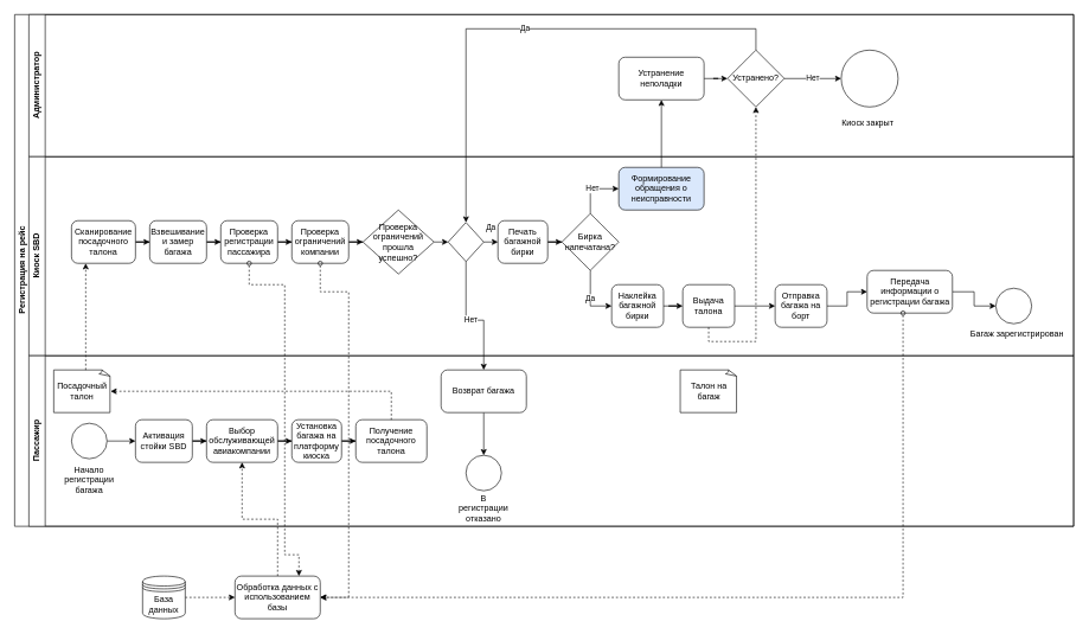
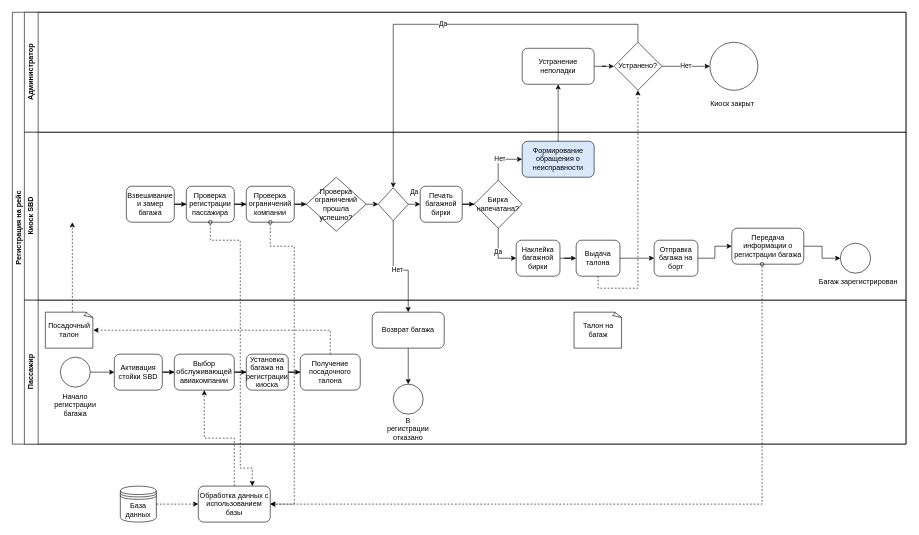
  <mxCell id="0" />
  <mxCell id="1" parent="0" />
  <mxCell id="2" value="Регистрация на рейс" style="swimlane;horizontal=0;whiteSpace=wrap;html=1;" parent="1" vertex="1"><mxGeometry y="20" width="1490" height="720" as="geometry" x="20" /></mxCell>
  <mxCell id="3" value="Администратор" style="swimlane;horizontal=0;whiteSpace=wrap;html=1;" parent="2" vertex="1"><mxGeometry x="20" width="1470" height="200" as="geometry" /></mxCell>
  <mxCell id="4" style="edgeStyle=orthogonalEdgeStyle;rounded=0;orthogonalLoop=1;jettySize=auto;html=1;entryX=0;entryY=0.5;entryDx=0;entryDy=0;" parent="3" source="5" target="7" edge="1"><mxGeometry relative="1" as="geometry" /></mxCell>
  <mxCell id="5" value="Устранение неполадки" style="rounded=1;whiteSpace=wrap;html=1;" parent="3" vertex="1"><mxGeometry x="830" y="60" width="120" height="60" as="geometry" /></mxCell>
  <mxCell id="6" value="Нет" style="edgeStyle=orthogonalEdgeStyle;rounded=0;orthogonalLoop=1;jettySize=auto;html=1;" parent="3" source="7" target="8" edge="1"><mxGeometry relative="1" as="geometry" /></mxCell>
  <mxCell id="7" value="Устранено?" style="rhombus;whiteSpace=wrap;html=1;" parent="3" vertex="1"><mxGeometry x="983" y="50" width="80" height="80" as="geometry" /></mxCell>
  <mxCell id="8" value="" style="ellipse;whiteSpace=wrap;html=1;" parent="3" vertex="1"><mxGeometry x="1143" y="50" width="80" height="80" as="geometry" /></mxCell>
  <mxCell id="9" value="Киоск SBD" style="swimlane;horizontal=0;whiteSpace=wrap;html=1;" parent="2" vertex="1"><mxGeometry x="20" y="200" width="1470" height="280" as="geometry" /></mxCell>
- <mxCell id="10" value="" style="edgeStyle=orthogonalEdgeStyle;rounded=0;orthogonalLoop=1;jettySize=auto;html=1;" parent="9" source="11" target="13" edge="1"><mxGeometry relative="1" as="geometry" /></mxCell>
- <mxCell id="11" value="Сканирование посадочного талона" style="rounded=1;whiteSpace=wrap;html=1;" parent="9" vertex="1"><mxGeometry x="60" y="90" width="90" height="60" as="geometry" /></mxCell>
  <mxCell id="12" value="" style="edgeStyle=orthogonalEdgeStyle;rounded=0;orthogonalLoop=1;jettySize=auto;html=1;" parent="9" source="13" target="15" edge="1"><mxGeometry relative="1" as="geometry" /></mxCell>
  <mxCell id="13" value="Взвешивание и замер багажа" style="whiteSpace=wrap;html=1;rounded=1;" parent="9" vertex="1"><mxGeometry x="170" y="90" width="80" height="60" as="geometry" /></mxCell>
  <mxCell id="14" value="" style="edgeStyle=orthogonalEdgeStyle;rounded=0;orthogonalLoop=1;jettySize=auto;html=1;" parent="9" source="15" target="17" edge="1"><mxGeometry relative="1" as="geometry" /></mxCell>
  <mxCell id="15" value="Проверка регистрации пассажира" style="whiteSpace=wrap;html=1;rounded=1;" parent="9" vertex="1"><mxGeometry x="270" y="90" width="80" height="60" as="geometry" /></mxCell>
  <mxCell id="16" style="edgeStyle=orthogonalEdgeStyle;rounded=0;orthogonalLoop=1;jettySize=auto;html=1;entryX=0;entryY=0.5;entryDx=0;entryDy=0;" parent="9" source="17" target="19" edge="1"><mxGeometry relative="1" as="geometry" /></mxCell>
  <mxCell id="17" value="Проверка ограничений компании" style="whiteSpace=wrap;html=1;rounded=1;" parent="9" vertex="1"><mxGeometry x="370" y="90" width="80" height="60" as="geometry" /></mxCell>
  <mxCell id="18" style="edgeStyle=orthogonalEdgeStyle;rounded=0;orthogonalLoop=1;jettySize=auto;html=1;exitX=1;exitY=0.5;exitDx=0;exitDy=0;entryX=0;entryY=0.5;entryDx=0;entryDy=0;" edge="1" parent="9" source="19" target="36"><mxGeometry relative="1" as="geometry" /></mxCell>
  <mxCell id="19" value="Проверка ограничений прошла успешно?" style="rhombus;whiteSpace=wrap;html=1;" parent="9" vertex="1"><mxGeometry x="470" y="75" width="100" height="90" as="geometry" /></mxCell>
  <mxCell id="20" style="edgeStyle=orthogonalEdgeStyle;rounded=0;orthogonalLoop=1;jettySize=auto;html=1;entryX=0;entryY=0.5;entryDx=0;entryDy=0;" parent="9" source="21" target="24" edge="1"><mxGeometry relative="1" as="geometry" /></mxCell>
  <mxCell id="21" value="Печать багажной бирки" style="rounded=1;whiteSpace=wrap;html=1;" parent="9" vertex="1"><mxGeometry x="660" y="90" width="70" height="60" as="geometry" /></mxCell>
  <mxCell id="22" value="Нет" style="edgeStyle=orthogonalEdgeStyle;rounded=0;orthogonalLoop=1;jettySize=auto;html=1;entryX=0;entryY=0.5;entryDx=0;entryDy=0;" parent="9" source="24" target="25" edge="1"><mxGeometry relative="1" as="geometry" /></mxCell>
  <mxCell id="23" value="Да" style="edgeStyle=orthogonalEdgeStyle;rounded=0;orthogonalLoop=1;jettySize=auto;html=1;entryX=0;entryY=0.5;entryDx=0;entryDy=0;" parent="9" source="24" target="27" edge="1"><mxGeometry relative="1" as="geometry" /></mxCell>
  <mxCell id="24" value="Бирка напечатана?" style="rhombus;whiteSpace=wrap;html=1;" parent="9" vertex="1"><mxGeometry x="750" y="80" width="80" height="80" as="geometry" /></mxCell>
  <mxCell id="25" value="Формирование обращения о неисправности" style="rounded=1;whiteSpace=wrap;html=1;fillColor=#dae8fc;" parent="9" vertex="1"><mxGeometry x="830" y="15" width="120" height="60" as="geometry" /></mxCell>
  <mxCell id="26" style="edgeStyle=orthogonalEdgeStyle;rounded=0;orthogonalLoop=1;jettySize=auto;html=1;entryX=0;entryY=0.5;entryDx=0;entryDy=0;" parent="9" source="27" target="34" edge="1"><mxGeometry relative="1" as="geometry" /></mxCell>
  <mxCell id="27" value="Наклейка багажной бирки" style="rounded=1;whiteSpace=wrap;html=1;" parent="9" vertex="1"><mxGeometry x="820" y="180" width="73" height="60" as="geometry" /></mxCell>
  <mxCell id="28" value="" style="edgeStyle=orthogonalEdgeStyle;rounded=0;orthogonalLoop=1;jettySize=auto;html=1;" parent="9" source="29" target="31" edge="1"><mxGeometry relative="1" as="geometry" /></mxCell>
  <mxCell id="29" value="Отправка багажа на борт" style="rounded=1;whiteSpace=wrap;html=1;" parent="9" vertex="1"><mxGeometry x="1050" y="180" width="73" height="60" as="geometry" /></mxCell>
  <mxCell id="30" value="" style="edgeStyle=orthogonalEdgeStyle;rounded=0;orthogonalLoop=1;jettySize=auto;html=1;" parent="9" source="31" target="32" edge="1"><mxGeometry relative="1" as="geometry" /></mxCell>
  <mxCell id="31" value="Передача информации о регистрации багажа" style="whiteSpace=wrap;html=1;rounded=1;" parent="9" vertex="1"><mxGeometry x="1179.5" y="160" width="120" height="60" as="geometry" /></mxCell>
  <mxCell id="32" value="" style="ellipse;whiteSpace=wrap;html=1;rounded=1;" parent="9" vertex="1"><mxGeometry x="1360.5" y="185" width="50.5" height="50" as="geometry" /></mxCell>
  <mxCell id="33" style="edgeStyle=orthogonalEdgeStyle;rounded=0;orthogonalLoop=1;jettySize=auto;html=1;entryX=0;entryY=0.5;entryDx=0;entryDy=0;" parent="9" source="34" target="29" edge="1"><mxGeometry relative="1" as="geometry" /></mxCell>
  <mxCell id="34" value="Выдача талона" style="rounded=1;whiteSpace=wrap;html=1;" parent="9" vertex="1"><mxGeometry x="920" y="180" width="73" height="60" as="geometry" /></mxCell>
  <mxCell id="35" value="Да" style="edgeStyle=orthogonalEdgeStyle;rounded=0;orthogonalLoop=1;jettySize=auto;html=1;exitX=1;exitY=0.5;exitDx=0;exitDy=0;entryX=0;entryY=0.5;entryDx=0;entryDy=0;" edge="1" parent="9" source="36" target="21"><mxGeometry y="20" relative="1" as="geometry"><mxPoint as="offset" /></mxGeometry></mxCell>
  <mxCell id="36" value="" style="rhombus;whiteSpace=wrap;html=1;" vertex="1" parent="9"><mxGeometry x="590" y="92.5" width="50" height="55" as="geometry" /></mxCell>
  <mxCell id="37" value="Пассажир" style="swimlane;horizontal=0;whiteSpace=wrap;html=1;startSize=23;" parent="2" vertex="1"><mxGeometry x="20" y="480" width="1470" height="240" as="geometry" /></mxCell>
  <mxCell id="38" style="edgeStyle=orthogonalEdgeStyle;rounded=0;orthogonalLoop=1;jettySize=auto;html=1;entryX=0;entryY=0.5;entryDx=0;entryDy=0;" parent="37" source="39" target="42" edge="1"><mxGeometry relative="1" as="geometry" /></mxCell>
  <mxCell id="39" value="" style="ellipse;whiteSpace=wrap;html=1;aspect=fixed;" parent="37" vertex="1"><mxGeometry x="60" y="95" width="50" height="50" as="geometry" /></mxCell>
  <mxCell id="40" value="Начало регистрации багажа" style="text;html=1;strokeColor=none;fillColor=none;align=center;verticalAlign=middle;whiteSpace=wrap;rounded=0;" parent="37" vertex="1"><mxGeometry x="55" y="160" width="60" height="30" as="geometry" /></mxCell>
  <mxCell id="41" value="" style="edgeStyle=orthogonalEdgeStyle;rounded=0;orthogonalLoop=1;jettySize=auto;html=1;" parent="37" source="42" target="44" edge="1"><mxGeometry relative="1" as="geometry" /></mxCell>
  <mxCell id="42" value="Активация стойки SBD" style="rounded=1;whiteSpace=wrap;html=1;" parent="37" vertex="1"><mxGeometry x="150" y="90" width="80" height="60" as="geometry" /></mxCell>
  <mxCell id="43" value="" style="edgeStyle=orthogonalEdgeStyle;rounded=0;orthogonalLoop=1;jettySize=auto;html=1;" parent="37" source="44" target="46" edge="1"><mxGeometry relative="1" as="geometry" /></mxCell>
  <mxCell id="44" value="Выбор обслуживающей авиакомпании" style="whiteSpace=wrap;html=1;rounded=1;" parent="37" vertex="1"><mxGeometry x="250" y="90" width="100" height="60" as="geometry" /></mxCell>
  <mxCell id="45" value="" style="edgeStyle=orthogonalEdgeStyle;rounded=0;orthogonalLoop=1;jettySize=auto;html=1;" parent="37" source="46" target="47" edge="1"><mxGeometry relative="1" as="geometry" /></mxCell>
- <mxCell id="46" value="Установка багажа на платформу киоска" style="whiteSpace=wrap;html=1;rounded=1;" parent="37" vertex="1"><mxGeometry x="370" y="90" width="70" height="60" as="geometry" /></mxCell>
+ <mxCell id="46" value="Установка багажа на регистрации киоска" style="whiteSpace=wrap;html=1;rounded=1;" parent="37" vertex="1"><mxGeometry x="370" y="90" width="70" height="60" as="geometry" /></mxCell>
  <mxCell id="47" value="Получение посадочного талона" style="whiteSpace=wrap;html=1;rounded=1;" parent="37" vertex="1"><mxGeometry x="460" y="90" width="100" height="60" as="geometry" /></mxCell>
  <mxCell id="48" style="edgeStyle=orthogonalEdgeStyle;rounded=0;orthogonalLoop=1;jettySize=auto;html=1;exitX=1;exitY=0.5;exitDx=0;exitDy=0;exitPerimeter=0;entryX=0.5;entryY=0;entryDx=0;entryDy=0;dashed=1;endArrow=none;endFill=0;startArrow=classic;startFill=1;" edge="1" parent="37" source="49" target="47"><mxGeometry relative="1" as="geometry" /></mxCell>
  <mxCell id="49" value="Посадочный талон" style="whiteSpace=wrap;html=1;shape=mxgraph.basic.document" parent="37" vertex="1"><mxGeometry x="35" y="20" width="80" height="60" as="geometry" /></mxCell>
  <mxCell id="50" value="" style="edgeStyle=orthogonalEdgeStyle;rounded=0;orthogonalLoop=1;jettySize=auto;html=1;" parent="37" source="51" target="52" edge="1"><mxGeometry relative="1" as="geometry" /></mxCell>
  <mxCell id="51" value="Возврат багажа" style="rounded=1;whiteSpace=wrap;html=1;" parent="37" vertex="1"><mxGeometry x="580" y="20" width="120" height="60" as="geometry" /></mxCell>
  <mxCell id="52" value="" style="ellipse;whiteSpace=wrap;html=1;rounded=1;" parent="37" vertex="1"><mxGeometry x="615" y="140" width="50" height="50" as="geometry" /></mxCell>
  <mxCell id="53" value="В регистрации отказано" style="text;html=1;strokeColor=none;fillColor=none;align=center;verticalAlign=middle;whiteSpace=wrap;rounded=0;" parent="37" vertex="1"><mxGeometry x="610" y="200" width="60" height="30" as="geometry" /></mxCell>
  <mxCell id="54" value="Талон на багаж" style="whiteSpace=wrap;html=1;shape=mxgraph.basic.document" parent="37" vertex="1"><mxGeometry x="916.5" y="20" width="80" height="60" as="geometry" /></mxCell>
  <mxCell id="55" style="edgeStyle=orthogonalEdgeStyle;rounded=0;orthogonalLoop=1;jettySize=auto;html=1;dashed=1;" parent="2" source="49" edge="1"><mxGeometry relative="1" as="geometry"><mxPoint x="100" y="350" as="targetPoint" /><Array as="points"><mxPoint x="100" y="450" /><mxPoint x="100" y="450" /></Array></mxGeometry></mxCell>
  <mxCell id="56" value="Нет" style="edgeStyle=orthogonalEdgeStyle;rounded=0;orthogonalLoop=1;jettySize=auto;html=1;entryX=0.5;entryY=0;entryDx=0;entryDy=0;exitX=0.5;exitY=1;exitDx=0;exitDy=0;" parent="2" source="36" target="51" edge="1"><mxGeometry relative="1" as="geometry"><Array as="points"><mxPoint x="635" y="430" /><mxPoint x="660" y="430" /></Array></mxGeometry></mxCell>
  <mxCell id="57" style="edgeStyle=orthogonalEdgeStyle;rounded=0;orthogonalLoop=1;jettySize=auto;html=1;entryX=0.5;entryY=1;entryDx=0;entryDy=0;" parent="2" source="25" target="5" edge="1"><mxGeometry relative="1" as="geometry" /></mxCell>
  <mxCell id="58" value="Да" style="edgeStyle=orthogonalEdgeStyle;rounded=0;orthogonalLoop=1;jettySize=auto;html=1;entryX=0.5;entryY=0;entryDx=0;entryDy=0;" parent="2" source="7" target="36" edge="1"><mxGeometry relative="1" as="geometry"><Array as="points"><mxPoint x="1043" y="20" /><mxPoint x="635" y="20" /></Array></mxGeometry></mxCell>
  <mxCell id="59" style="edgeStyle=orthogonalEdgeStyle;rounded=0;orthogonalLoop=1;jettySize=auto;html=1;exitX=0.5;exitY=1;exitDx=0;exitDy=0;dashed=1;" parent="2" source="34" target="7" edge="1"><mxGeometry relative="1" as="geometry" /></mxCell>
  <mxCell id="60" value="Багаж зарегистрирован" style="text;html=1;align=center;verticalAlign=middle;resizable=0;points=[];autosize=1;strokeColor=none;fillColor=none;" parent="1" vertex="1"><mxGeometry x="1355" y="455" width="150" height="30" as="geometry" /></mxCell>
  <mxCell id="61" style="edgeStyle=orthogonalEdgeStyle;rounded=0;orthogonalLoop=1;jettySize=auto;html=1;entryX=0;entryY=0.5;entryDx=0;entryDy=0;dashed=1;" parent="1" source="62" target="64" edge="1"><mxGeometry relative="1" as="geometry" /></mxCell>
  <mxCell id="62" value="База данных" style="shape=datastore;whiteSpace=wrap;html=1;" parent="1" vertex="1"><mxGeometry x="200" y="810" width="60" height="60" as="geometry" /></mxCell>
  <mxCell id="63" style="edgeStyle=orthogonalEdgeStyle;rounded=0;orthogonalLoop=1;jettySize=auto;html=1;entryX=0.5;entryY=1;entryDx=0;entryDy=0;dashed=1;" parent="1" source="64" target="44" edge="1"><mxGeometry relative="1" as="geometry" /></mxCell>
  <mxCell id="64" value="Обработка данных с использованием базы" style="rounded=1;whiteSpace=wrap;html=1;" parent="1" vertex="1"><mxGeometry x="330" y="810" width="120" height="60" as="geometry" /></mxCell>
  <mxCell id="65" style="edgeStyle=orthogonalEdgeStyle;rounded=0;orthogonalLoop=1;jettySize=auto;html=1;entryX=1;entryY=0.5;entryDx=0;entryDy=0;dashed=1;startArrow=oval;startFill=0;" parent="1" source="31" target="64" edge="1"><mxGeometry relative="1" as="geometry"><Array as="points"><mxPoint x="1270" y="840" /></Array></mxGeometry></mxCell>
  <mxCell id="66" style="edgeStyle=orthogonalEdgeStyle;rounded=0;orthogonalLoop=1;jettySize=auto;html=1;entryX=1;entryY=0.5;entryDx=0;entryDy=0;dashed=1;startArrow=oval;startFill=0;exitX=0.5;exitY=1;exitDx=0;exitDy=0;" parent="1" source="17" target="64" edge="1"><mxGeometry relative="1" as="geometry"><Array as="points"><mxPoint x="450" y="410" /><mxPoint x="490" y="410" /><mxPoint x="490" y="840" /></Array></mxGeometry></mxCell>
  <mxCell id="67" style="edgeStyle=orthogonalEdgeStyle;rounded=0;orthogonalLoop=1;jettySize=auto;html=1;entryX=0.75;entryY=0;entryDx=0;entryDy=0;dashed=1;startArrow=oval;startFill=0;" parent="1" source="15" target="64" edge="1"><mxGeometry relative="1" as="geometry"><Array as="points"><mxPoint x="350" y="400" /><mxPoint x="400" y="400" /><mxPoint x="400" y="780" /><mxPoint x="420" y="780" /></Array></mxGeometry></mxCell>
  <mxCell id="68" value="Киоск закрыт" style="text;html=1;align=center;verticalAlign=middle;resizable=0;points=[];autosize=1;strokeColor=none;fillColor=none;" vertex="1" parent="1"><mxGeometry x="1170" y="158" width="100" height="30" as="geometry" /></mxCell>
